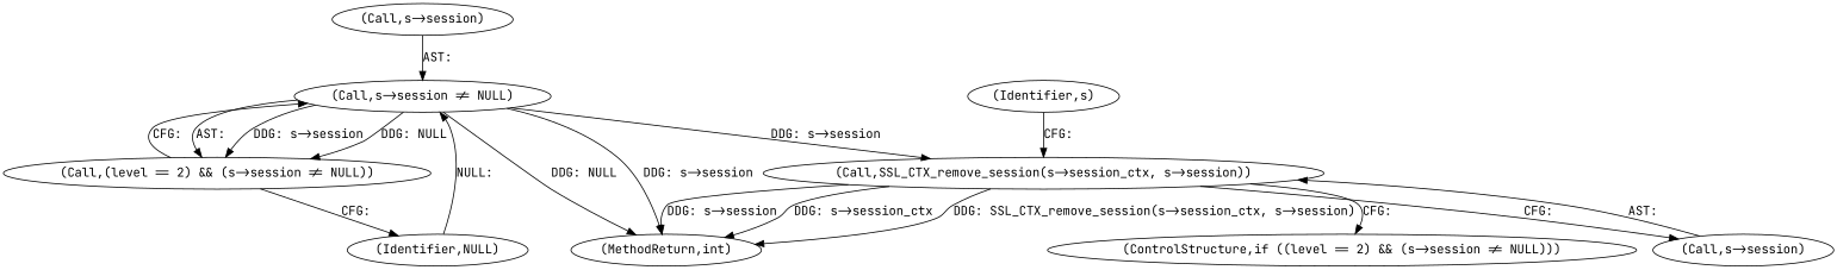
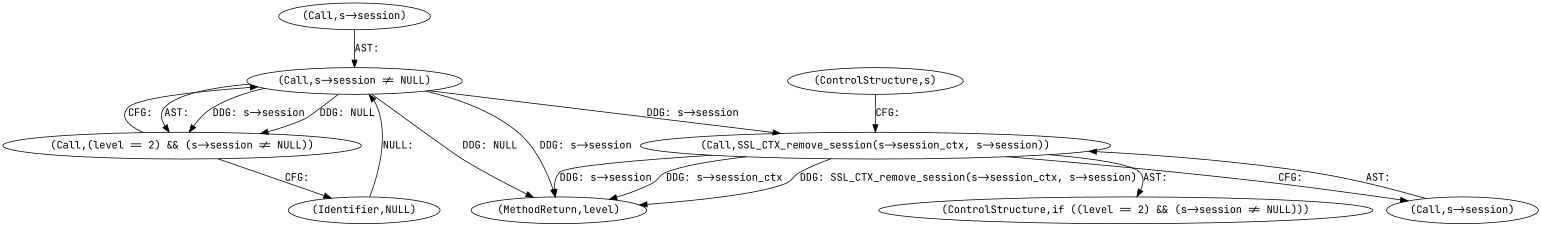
  digraph {
    fontname="JetBrains Mono"
    node [fontname="JetBrains Mono"]
    edge [fontname="JetBrains Mono"]
    n1 [label="(Call,SSL_CTX_remove_session(s->session_ctx, s->session))"]
    n2 [label="(ControlStructure,if ((level == 2) && (s->session != NULL)))"]
    n3 [label="(Call,s->session)"]
-   n4 [label="(MethodReturn,int)"]
+   n4 [label="(MethodReturn,level)"]
    n5 [label="(Call,s->session != NULL)"]
    n6 [label="(Call,(level == 2) && (s->session != NULL))"]
    n7 [label="(Identifier,NULL)"]
    n8 [label="(Call,s->session)"]
-   n9 [label="(Identifier,s)"]
-   n1 -> n2 [label="CFG: "]
+   n9 [label="(ControlStructure,s)"]
+   n1 -> n2 [label="AST: "]
    n1 -> n3 [label="CFG: "]
    n1 -> n4 [label="DDG: SSL_CTX_remove_session(s->session_ctx, s->session)"]
    n1 -> n4 [label="DDG: s->session"]
    n1 -> n4 [label="DDG: s->session_ctx"]
    n3 -> n1 [label="AST: "]
    n5 -> n1 [label="DDG: s->session"]
    n5 -> n4 [label="DDG: NULL"]
    n5 -> n4 [label="DDG: s->session"]
    n5 -> n6 [label="AST: "]
    n5 -> n6 [label="DDG: s->session"]
    n5 -> n6 [label="DDG: NULL"]
    n6 -> n5 [label="CFG: "]
    n6 -> n7 [label="CFG: "]
    n7 -> n5 [label="NULL: "]
    n8 -> n5 [label="AST: "]
    n9 -> n1 [label="CFG: "]
  }
